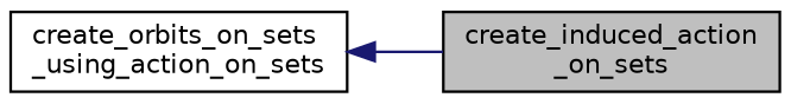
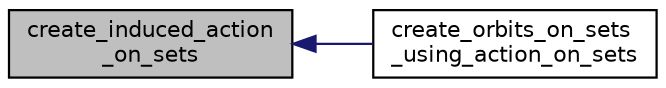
  digraph {
    rankdir=LR
    node [color=black fontname=Helvetica fontsize=10 shape=record style=filled]
    n1 [fillcolor=grey75 fontcolor=black height=0.2 label="create_induced_action\l_on_sets" width=0.4]
    n2 [fillcolor=white height=0.2 label="create_orbits_on_sets\l_using_action_on_sets" width=0.4]
-   n2 -> n1 [color=midnightblue dir=back fontname=Helvetica fontsize=10 labelfontname=Helvetica labelfontsize=10 style=solid]
+   n1 -> n2 [color=midnightblue dir=back fontname=Helvetica fontsize=10 labelfontname=Helvetica labelfontsize=10 style=solid]
  }
